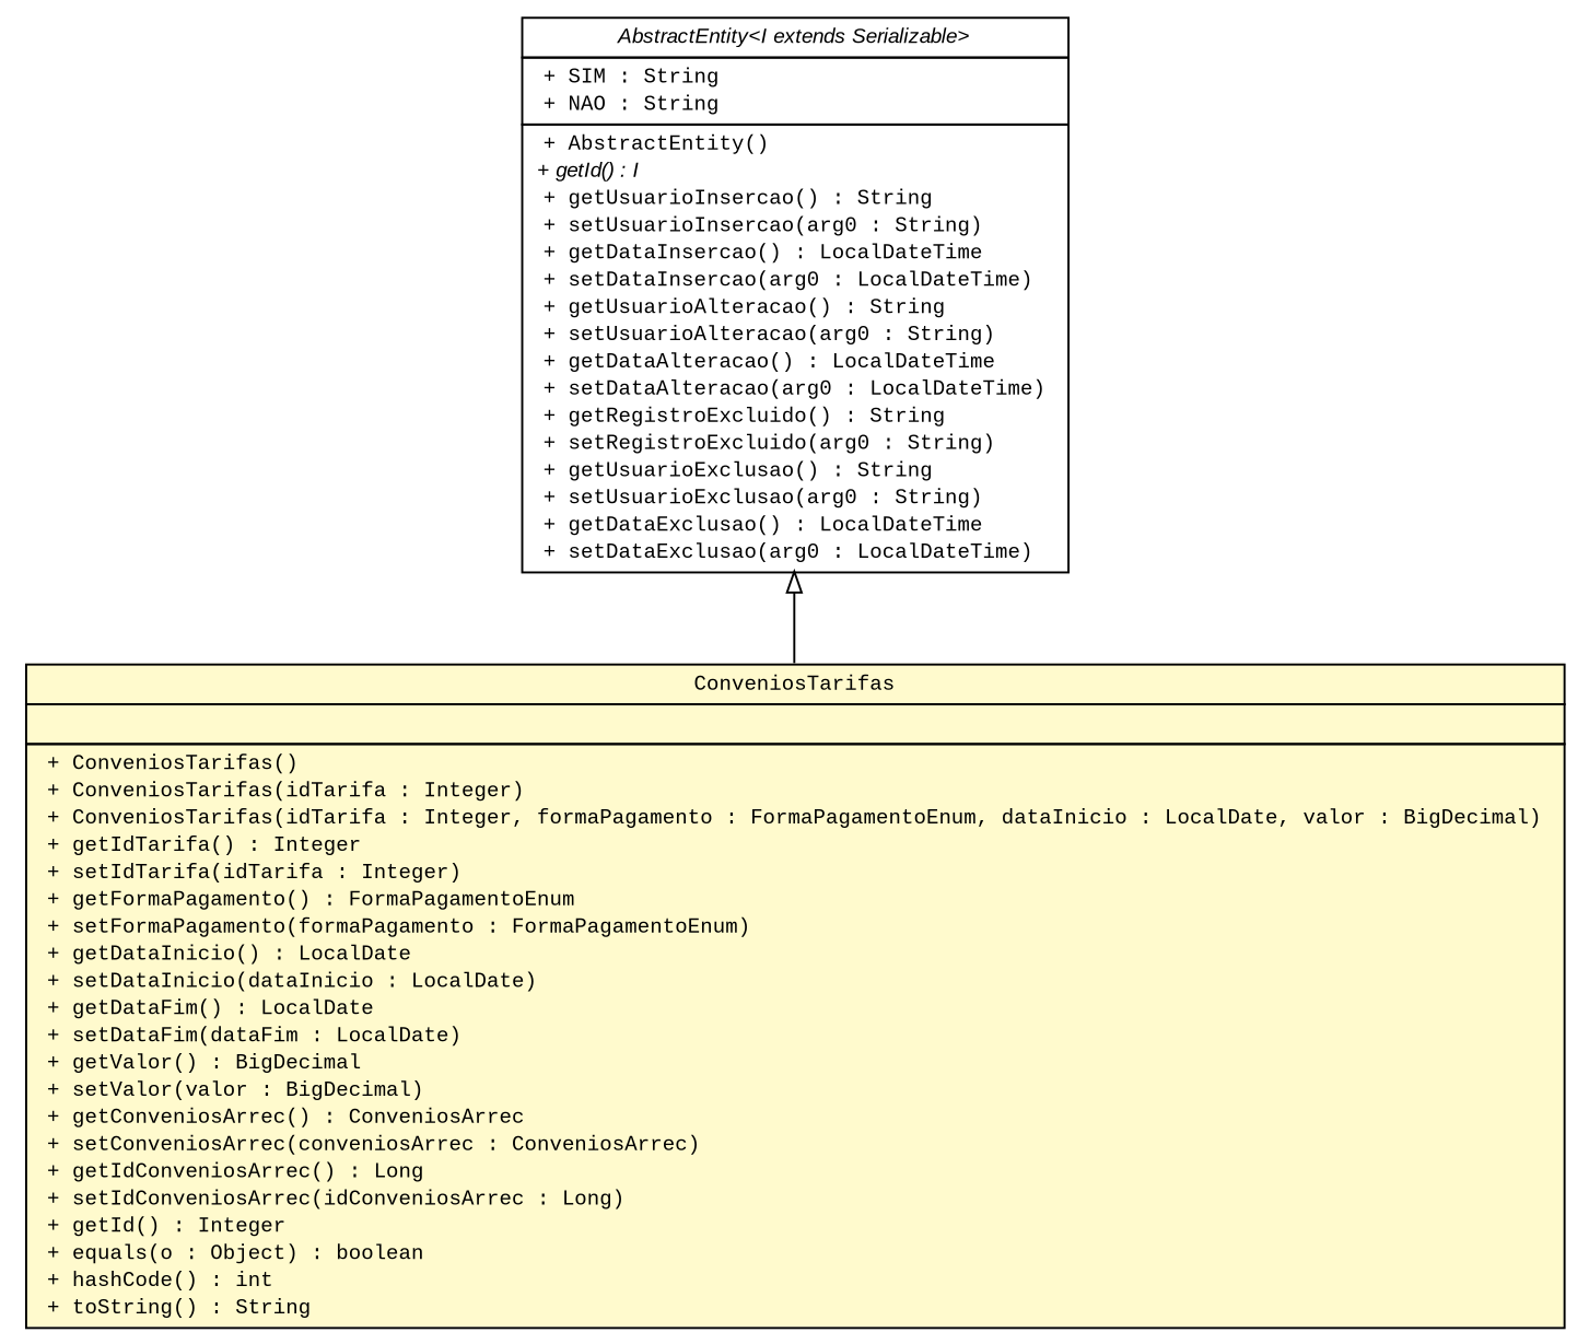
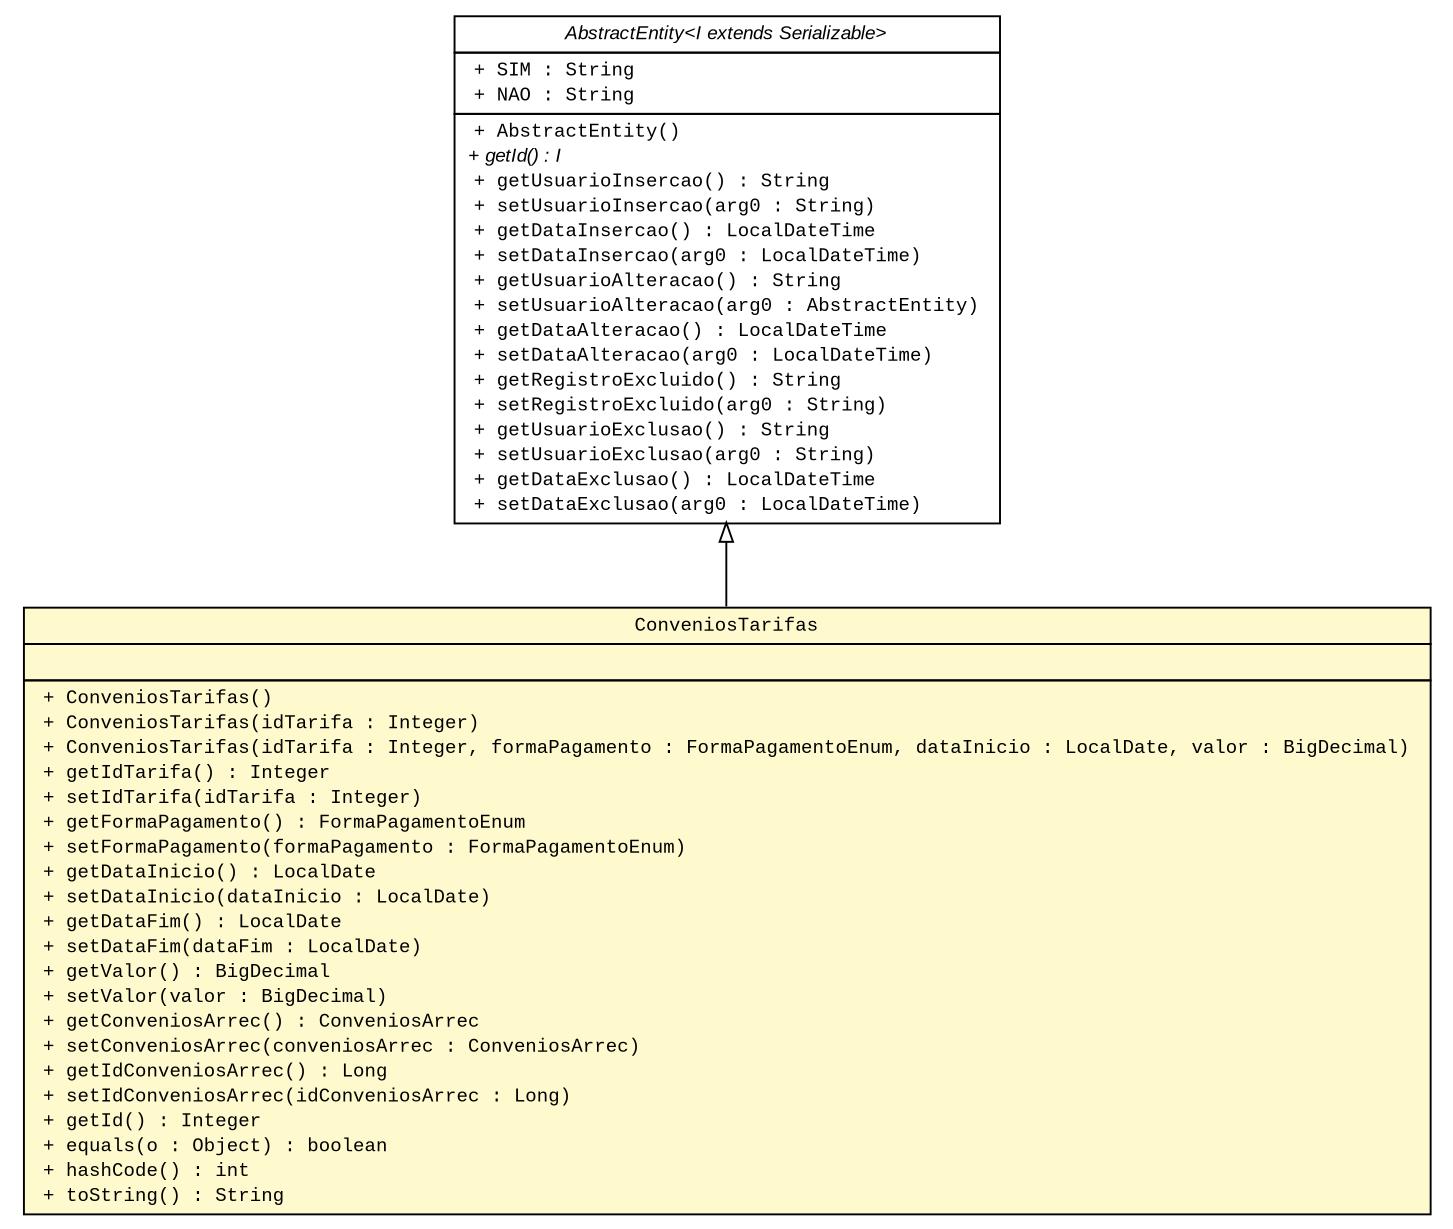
  digraph {
    nodesep=0.25
    ranksep=0.5
    fontname="Liberation Mono"
    node [fontcolor=black fontname="Liberation Mono" fontsize=10.0 shape=plaintext]
    n1 [label=<<table title="br.gov.to.sefaz.arr.persistence.entity.ConveniosTarifas" border="0" cellborder="1" cellspacing="0" cellpadding="2" port="p" bgcolor="lemonChiffon" href="./ConveniosTarifas.html"> 		<tr><td><table border="0" cellspacing="0" cellpadding="1"> <tr><td align="center" balign="center"> ConveniosTarifas </td></tr> 		</table></td></tr> 		<tr><td><table border="0" cellspacing="0" cellpadding="1"> <tr><td align="left" balign="left">  </td></tr> 		</table></td></tr> 		<tr><td><table border="0" cellspacing="0" cellpadding="1"> <tr><td align="left" balign="left"> + ConveniosTarifas() </td></tr> <tr><td align="left" balign="left"> + ConveniosTarifas(idTarifa : Integer) </td></tr> <tr><td align="left" balign="left"> + ConveniosTarifas(idTarifa : Integer, formaPagamento : FormaPagamentoEnum, dataInicio : LocalDate, valor : BigDecimal) </td></tr> <tr><td align="left" balign="left"> + getIdTarifa() : Integer </td></tr> <tr><td align="left" balign="left"> + setIdTarifa(idTarifa : Integer) </td></tr> <tr><td align="left" balign="left"> + getFormaPagamento() : FormaPagamentoEnum </td></tr> <tr><td align="left" balign="left"> + setFormaPagamento(formaPagamento : FormaPagamentoEnum) </td></tr> <tr><td align="left" balign="left"> + getDataInicio() : LocalDate </td></tr> <tr><td align="left" balign="left"> + setDataInicio(dataInicio : LocalDate) </td></tr> <tr><td align="left" balign="left"> + getDataFim() : LocalDate </td></tr> <tr><td align="left" balign="left"> + setDataFim(dataFim : LocalDate) </td></tr> <tr><td align="left" balign="left"> + getValor() : BigDecimal </td></tr> <tr><td align="left" balign="left"> + setValor(valor : BigDecimal) </td></tr> <tr><td align="left" balign="left"> + getConveniosArrec() : ConveniosArrec </td></tr> <tr><td align="left" balign="left"> + setConveniosArrec(conveniosArrec : ConveniosArrec) </td></tr> <tr><td align="left" balign="left"> + getIdConveniosArrec() : Long </td></tr> <tr><td align="left" balign="left"> + setIdConveniosArrec(idConveniosArrec : Long) </td></tr> <tr><td align="left" balign="left"> + getId() : Integer </td></tr> <tr><td align="left" balign="left"> + equals(o : Object) : boolean </td></tr> <tr><td align="left" balign="left"> + hashCode() : int </td></tr> <tr><td align="left" balign="left"> + toString() : String </td></tr> 		</table></td></tr> 		</table>>]
-   n2 [label=<<table title="br.gov.to.sefaz.persistence.entity.AbstractEntity" border="0" cellborder="1" cellspacing="0" cellpadding="2" port="p" href="http://java.sun.com/j2se/1.4.2/docs/api/br/gov/to/sefaz/persistence/entity/AbstractEntity.html"> 		<tr><td><table border="0" cellspacing="0" cellpadding="1"> <tr><td align="center" balign="center"><font face="arial italic"> AbstractEntity&lt;I extends Serializable&gt; </font></td></tr> 		</table></td></tr> 		<tr><td><table border="0" cellspacing="0" cellpadding="1"> <tr><td align="left" balign="left"> + SIM : String </td></tr> <tr><td align="left" balign="left"> + NAO : String </td></tr> 		</table></td></tr> 		<tr><td><table border="0" cellspacing="0" cellpadding="1"> <tr><td align="left" balign="left"> + AbstractEntity() </td></tr> <tr><td align="left" balign="left"><font face="arial italic" point-size="10.0"> + getId() : I </font></td></tr> <tr><td align="left" balign="left"> + getUsuarioInsercao() : String </td></tr> <tr><td align="left" balign="left"> + setUsuarioInsercao(arg0 : String) </td></tr> <tr><td align="left" balign="left"> + getDataInsercao() : LocalDateTime </td></tr> <tr><td align="left" balign="left"> + setDataInsercao(arg0 : LocalDateTime) </td></tr> <tr><td align="left" balign="left"> + getUsuarioAlteracao() : String </td></tr> <tr><td align="left" balign="left"> + setUsuarioAlteracao(arg0 : String) </td></tr> <tr><td align="left" balign="left"> + getDataAlteracao() : LocalDateTime </td></tr> <tr><td align="left" balign="left"> + setDataAlteracao(arg0 : LocalDateTime) </td></tr> <tr><td align="left" balign="left"> + getRegistroExcluido() : String </td></tr> <tr><td align="left" balign="left"> + setRegistroExcluido(arg0 : String) </td></tr> <tr><td align="left" balign="left"> + getUsuarioExclusao() : String </td></tr> <tr><td align="left" balign="left"> + setUsuarioExclusao(arg0 : String) </td></tr> <tr><td align="left" balign="left"> + getDataExclusao() : LocalDateTime </td></tr> <tr><td align="left" balign="left"> + setDataExclusao(arg0 : LocalDateTime) </td></tr> 		</table></td></tr> 		</table>>]
+   n2 [label=<<table title="br.gov.to.sefaz.persistence.entity.AbstractEntity" border="0" cellborder="1" cellspacing="0" cellpadding="2" port="p" href="http://java.sun.com/j2se/1.4.2/docs/api/br/gov/to/sefaz/persistence/entity/AbstractEntity.html"> 		<tr><td><table border="0" cellspacing="0" cellpadding="1"> <tr><td align="center" balign="center"><font face="arial italic"> AbstractEntity&lt;I extends Serializable&gt; </font></td></tr> 		</table></td></tr> 		<tr><td><table border="0" cellspacing="0" cellpadding="1"> <tr><td align="left" balign="left"> + SIM : String </td></tr> <tr><td align="left" balign="left"> + NAO : String </td></tr> 		</table></td></tr> 		<tr><td><table border="0" cellspacing="0" cellpadding="1"> <tr><td align="left" balign="left"> + AbstractEntity() </td></tr> <tr><td align="left" balign="left"><font face="arial italic" point-size="10.0"> + getId() : I </font></td></tr> <tr><td align="left" balign="left"> + getUsuarioInsercao() : String </td></tr> <tr><td align="left" balign="left"> + setUsuarioInsercao(arg0 : String) </td></tr> <tr><td align="left" balign="left"> + getDataInsercao() : LocalDateTime </td></tr> <tr><td align="left" balign="left"> + setDataInsercao(arg0 : LocalDateTime) </td></tr> <tr><td align="left" balign="left"> + getUsuarioAlteracao() : String </td></tr> <tr><td align="left" balign="left"> + setUsuarioAlteracao(arg0 : AbstractEntity) </td></tr> <tr><td align="left" balign="left"> + getDataAlteracao() : LocalDateTime </td></tr> <tr><td align="left" balign="left"> + setDataAlteracao(arg0 : LocalDateTime) </td></tr> <tr><td align="left" balign="left"> + getRegistroExcluido() : String </td></tr> <tr><td align="left" balign="left"> + setRegistroExcluido(arg0 : String) </td></tr> <tr><td align="left" balign="left"> + getUsuarioExclusao() : String </td></tr> <tr><td align="left" balign="left"> + setUsuarioExclusao(arg0 : String) </td></tr> <tr><td align="left" balign="left"> + getDataExclusao() : LocalDateTime </td></tr> <tr><td align="left" balign="left"> + setDataExclusao(arg0 : LocalDateTime) </td></tr> 		</table></td></tr> 		</table>>]
    n2 -> n1 [arrowtail=empty dir=back fontname="Liberation Mono" fontsize=10 headport=p labelfontname=arial labelfontsize=10 tailport=p]
  }
